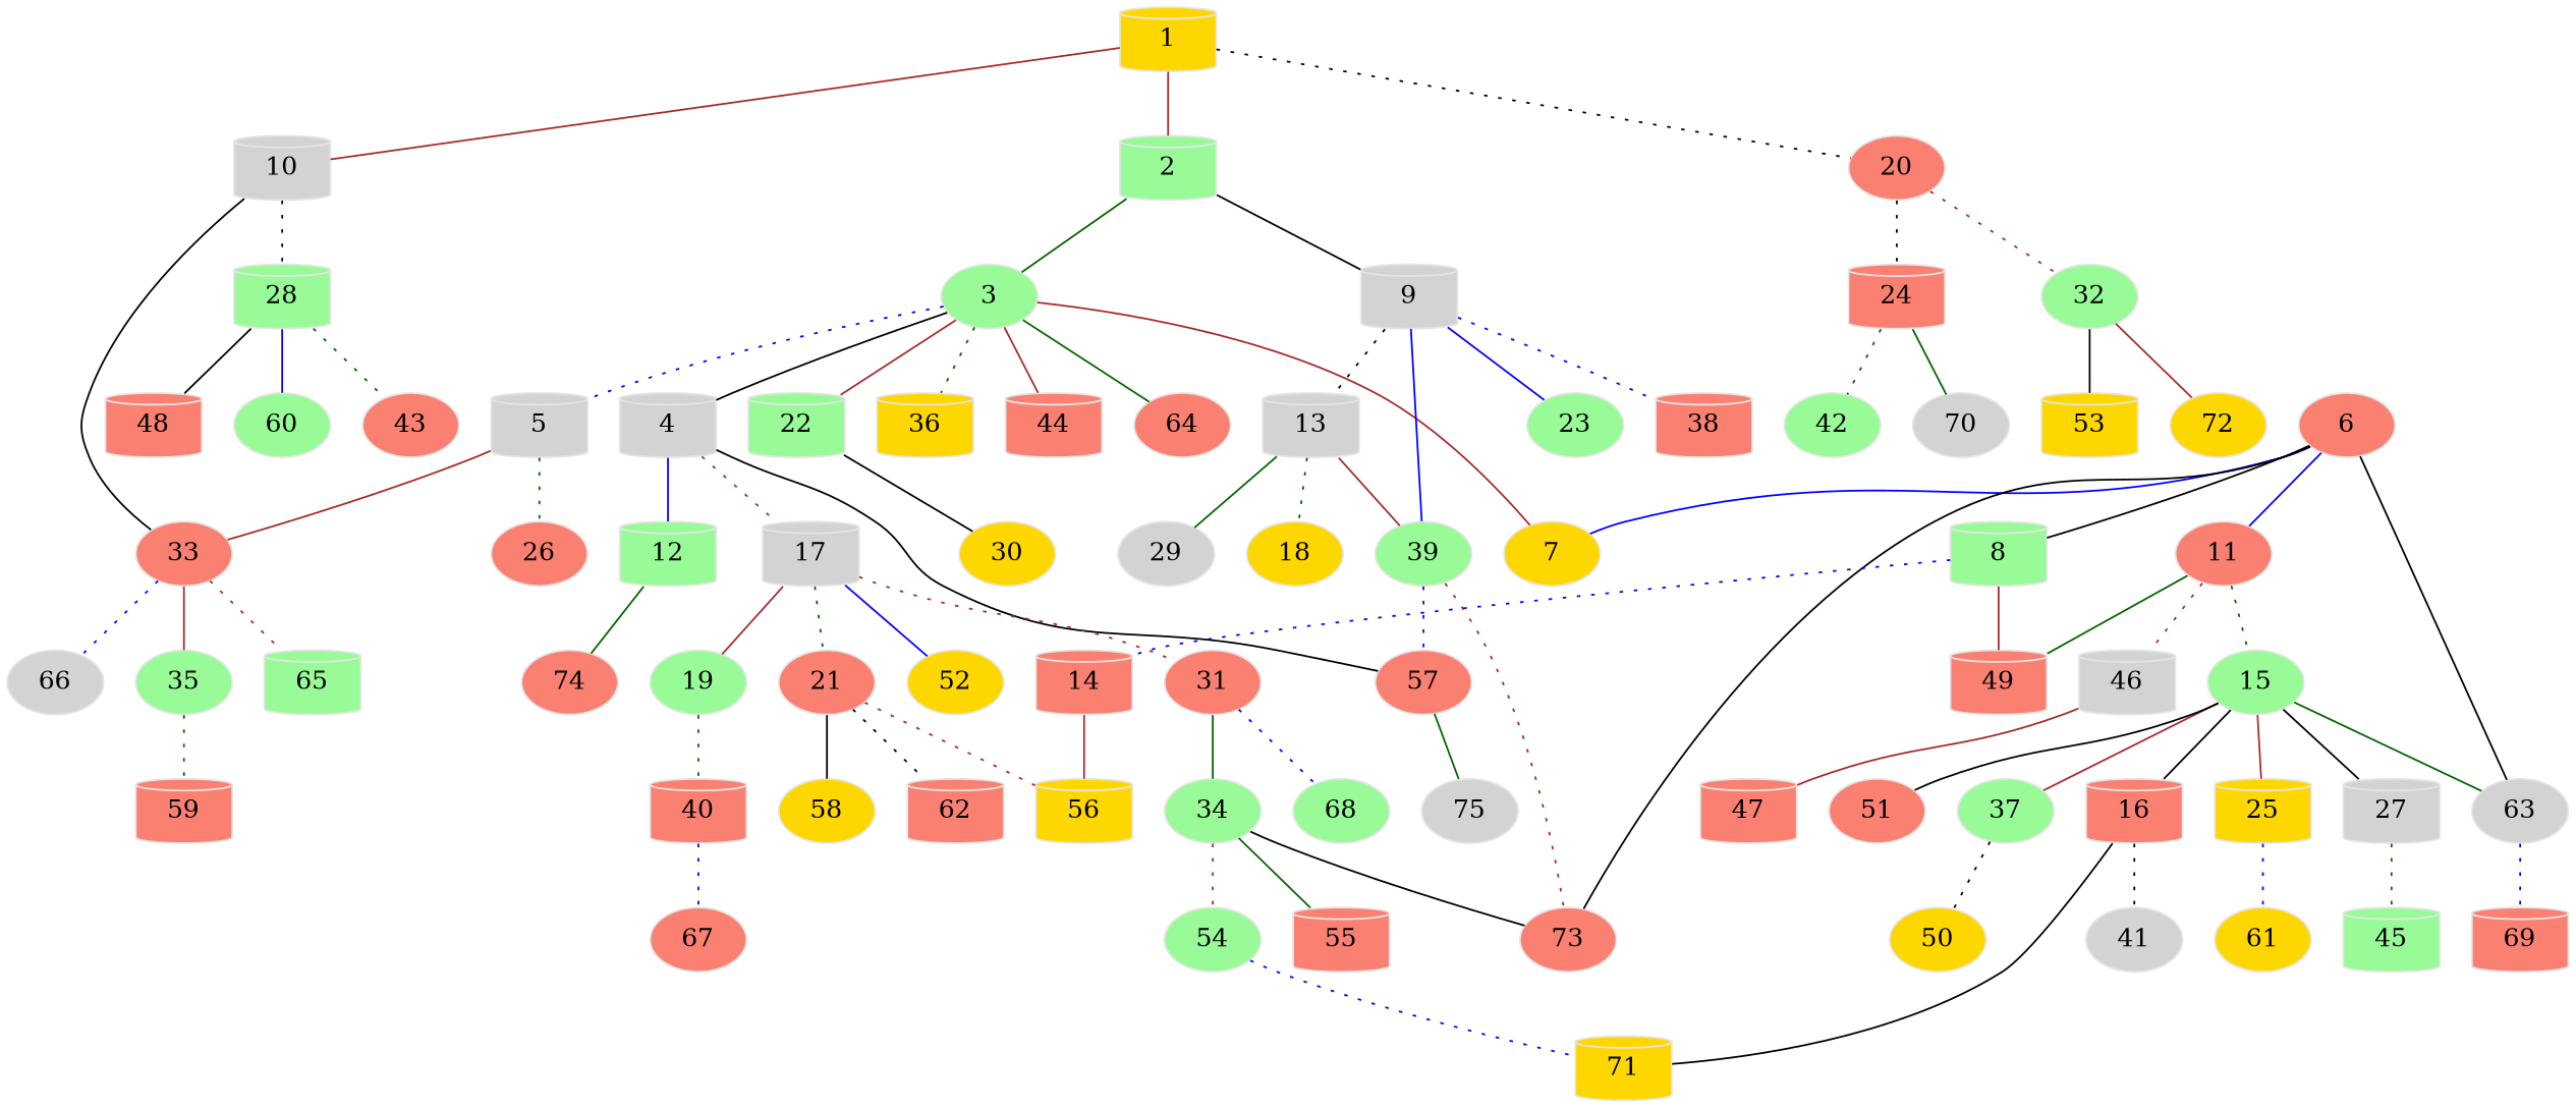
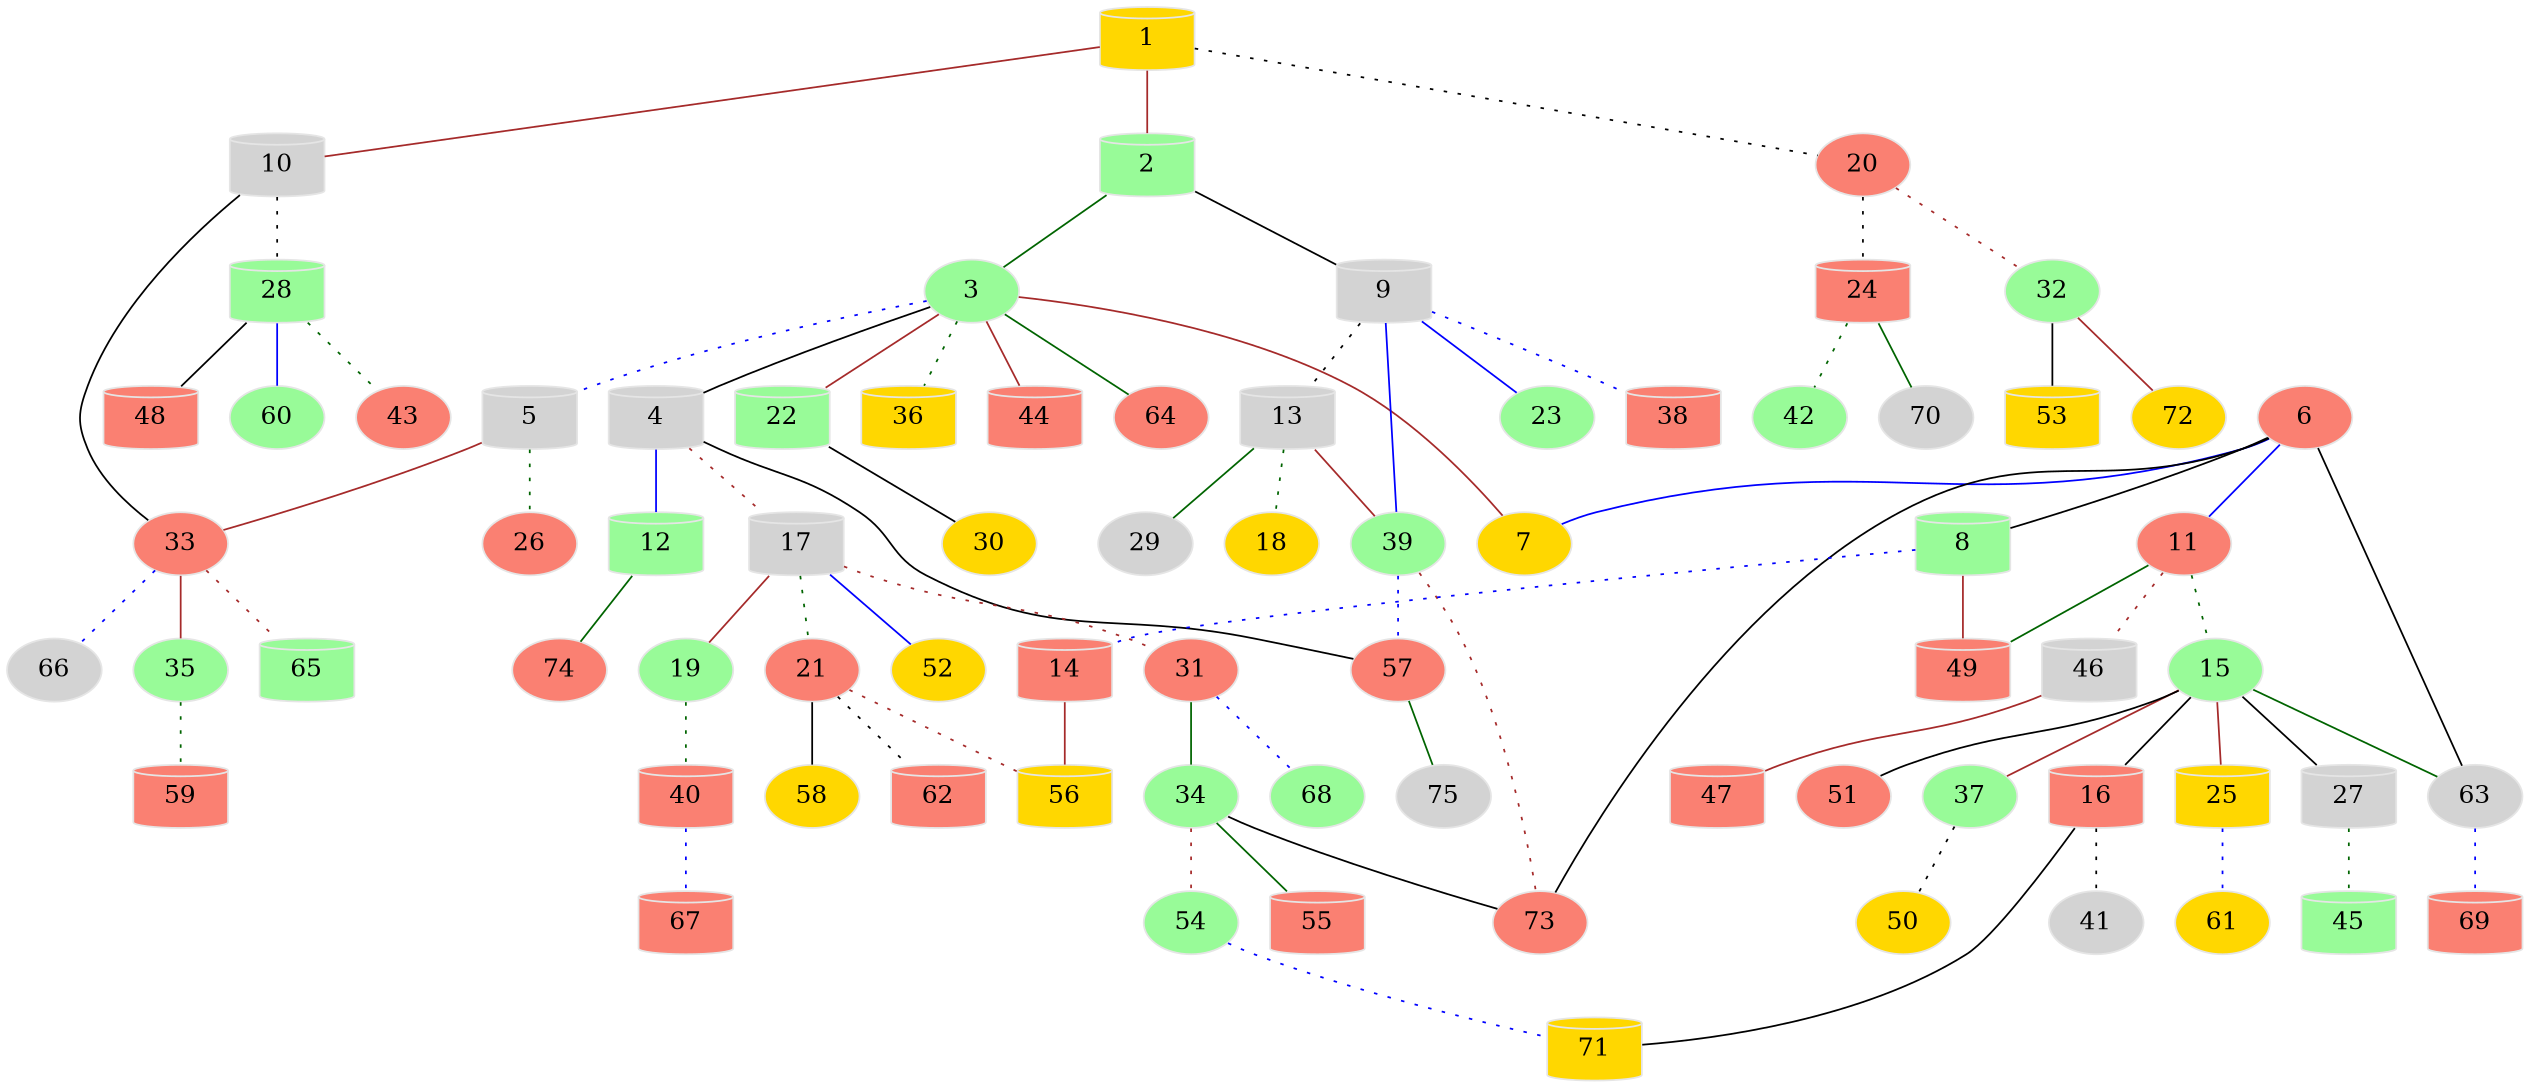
  graph {
    node [color=gray90 fillcolor=salmon shape=ellipse style=filled]
    edge [color=brown style=solid]
    1 [fillcolor=gold shape=cylinder]
    2 [fillcolor=palegreen shape=cylinder]
    10 [fillcolor=lightgrey shape=cylinder]
    20
    3 [fillcolor=palegreen]
    9 [fillcolor=lightgrey shape=cylinder]
    33
    28 [fillcolor=palegreen shape=cylinder]
    24 [shape=cylinder]
    32 [fillcolor=palegreen]
    4 [fillcolor=lightgrey shape=cylinder]
    5 [fillcolor=lightgrey shape=cylinder]
    22 [fillcolor=palegreen shape=cylinder]
    36 [fillcolor=gold shape=cylinder]
    44 [shape=cylinder]
    64
    7 [fillcolor=gold]
    13 [fillcolor=lightgrey shape=cylinder]
    23 [fillcolor=palegreen]
    38 [shape=cylinder]
    39 [fillcolor=palegreen]
    12 [fillcolor=palegreen shape=cylinder]
    17 [fillcolor=lightgrey shape=cylinder]
    57
    26
    6
    8 [fillcolor=palegreen shape=cylinder]
    11
    63 [fillcolor=lightgrey]
    73
    30 [fillcolor=gold]
    74
    19 [fillcolor=palegreen]
    21
    31
    52 [fillcolor=gold]
    75 [fillcolor=lightgrey]
    35 [fillcolor=palegreen]
    65 [fillcolor=palegreen shape=cylinder]
    66 [fillcolor=lightgrey]
    14 [shape=cylinder]
    49 [shape=cylinder]
    15 [fillcolor=palegreen]
    46 [fillcolor=lightgrey shape=cylinder]
    69 [shape=cylinder]
    56 [fillcolor=gold shape=cylinder]
    18 [fillcolor=gold]
    29 [fillcolor=lightgrey]
    43
    48 [shape=cylinder]
    60 [fillcolor=palegreen]
    16 [shape=cylinder]
    25 [fillcolor=gold shape=cylinder]
    27 [fillcolor=lightgrey shape=cylinder]
    37 [fillcolor=palegreen]
    51
    47 [shape=cylinder]
    41 [fillcolor=lightgrey]
    71 [fillcolor=gold shape=cylinder]
    61 [fillcolor=gold]
    45 [fillcolor=palegreen shape=cylinder]
    50 [fillcolor=gold]
    40 [shape=cylinder]
    58 [fillcolor=gold]
    62 [shape=cylinder]
    34 [fillcolor=palegreen]
    68 [fillcolor=palegreen]
-   67
+   67 [shape=cylinder]
    42 [fillcolor=palegreen]
    70 [fillcolor=lightgrey]
    53 [fillcolor=gold shape=cylinder]
    72 [fillcolor=gold]
    54 [fillcolor=palegreen]
    55 [shape=cylinder]
    59 [shape=cylinder]
    1 -- 2
    1 -- 10
    1 -- 20 [color=black style=dotted]
    2 -- 3 [color=darkgreen]
    2 -- 9 [color=black]
    10 -- 33 [color=black]
    10 -- 28 [color=black style=dotted]
    20 -- 24 [color=black style=dotted]
    20 -- 32 [style=dotted]
    3 -- 4 [color=black]
    3 -- 5 [color=blue style=dotted]
    3 -- 22
    3 -- 36 [color=darkgreen style=dotted]
    3 -- 44
    3 -- 64 [color=darkgreen]
    3 -- 7
    9 -- 13 [color=black style=dotted]
    9 -- 23 [color=blue]
    9 -- 38 [color=blue style=dotted]
    9 -- 39 [color=blue]
    33 -- 35
    33 -- 65 [style=dotted]
    33 -- 66 [color=blue style=dotted]
    28 -- 43 [color=darkgreen style=dotted]
    28 -- 48 [color=black]
    28 -- 60 [color=blue]
    24 -- 42 [color=darkgreen style=dotted]
    24 -- 70 [color=darkgreen]
    32 -- 53 [color=black]
    32 -- 72
    4 -- 12 [color=blue]
    4 -- 17 [style=dotted]
    4 -- 57 [color=black]
    5 -- 33
    5 -- 26 [color=darkgreen style=dotted]
    22 -- 30 [color=black]
    13 -- 39
    13 -- 18 [color=darkgreen style=dotted]
    13 -- 29 [color=darkgreen]
    39 -- 57 [color=blue style=dotted]
    39 -- 73 [style=dotted]
    12 -- 74 [color=darkgreen]
    17 -- 19
    17 -- 21 [color=darkgreen style=dotted]
    17 -- 31 [style=dotted]
    17 -- 52 [color=blue]
    57 -- 75 [color=darkgreen]
    6 -- 7 [color=blue]
    6 -- 8 [color=black]
    6 -- 11 [color=blue]
    6 -- 63 [color=black]
    6 -- 73 [color=black]
    8 -- 14 [color=blue style=dotted]
    8 -- 49
    11 -- 49 [color=darkgreen]
    11 -- 15 [color=darkgreen style=dotted]
    11 -- 46 [style=dotted]
    63 -- 69 [color=blue style=dotted]
    19 -- 40 [color=darkgreen style=dotted]
    21 -- 56 [style=dotted]
    21 -- 58 [color=black]
    21 -- 62 [color=black style=dotted]
    31 -- 34 [color=darkgreen]
    31 -- 68 [color=blue style=dotted]
    35 -- 59 [color=darkgreen style=dotted]
    14 -- 56
    15 -- 63 [color=darkgreen]
    15 -- 16 [color=black]
    15 -- 25
    15 -- 27 [color=black]
    15 -- 37
    15 -- 51 [color=black]
    46 -- 47
    16 -- 41 [color=black style=dotted]
    16 -- 71 [color=black]
    25 -- 61 [color=blue style=dotted]
    27 -- 45 [color=darkgreen style=dotted]
    37 -- 50 [color=black style=dotted]
    40 -- 67 [color=blue style=dotted]
    34 -- 73 [color=black]
    34 -- 54 [style=dotted]
    34 -- 55 [color=darkgreen]
    54 -- 71 [color=blue style=dotted]
  }
